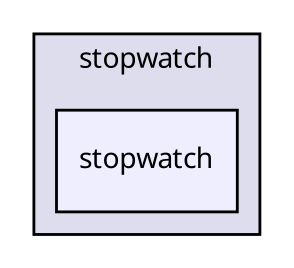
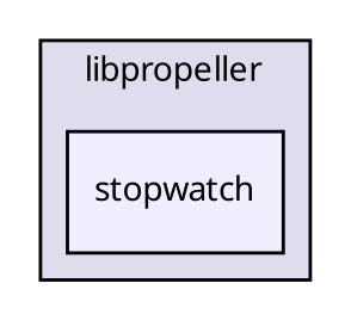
  digraph {
    compound=true
    fontname="Noto Sans"
    n1 [fillcolor="#eeeeff" fontname="Noto Sans" fontsize=10 label=stopwatch pencolor=black shape=box style=filled]
    subgraph cluster_1 {
      bgcolor="#ddddee"
      fontsize=10
-     label=stopwatch
+     label=libpropeller
      pencolor=black
      n1
    }
  }
